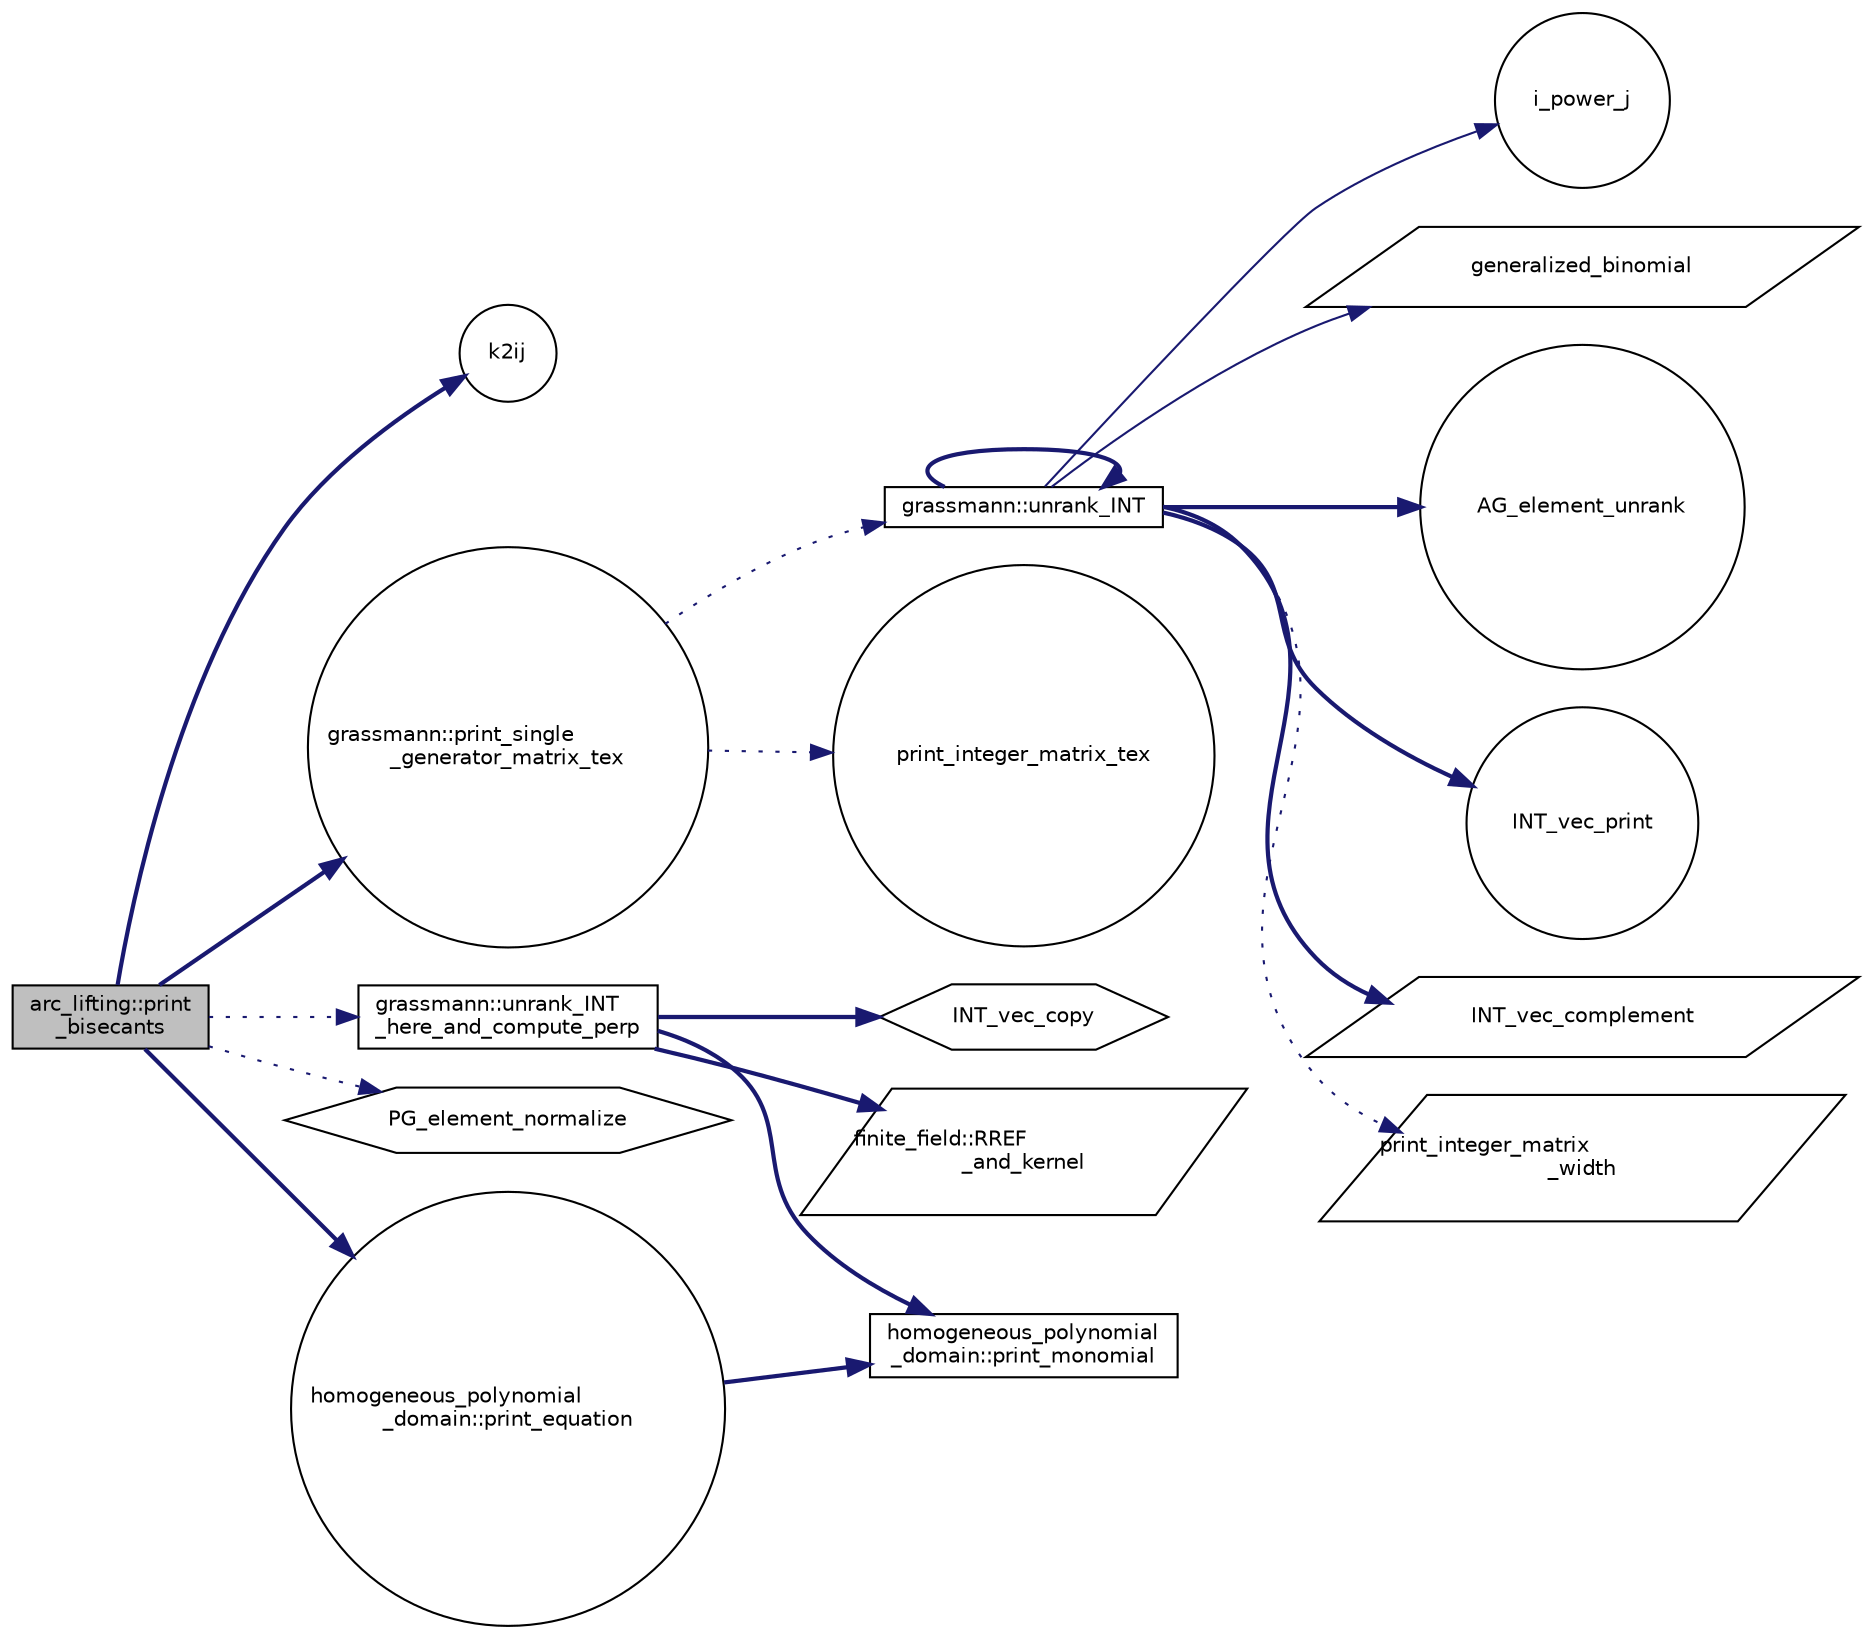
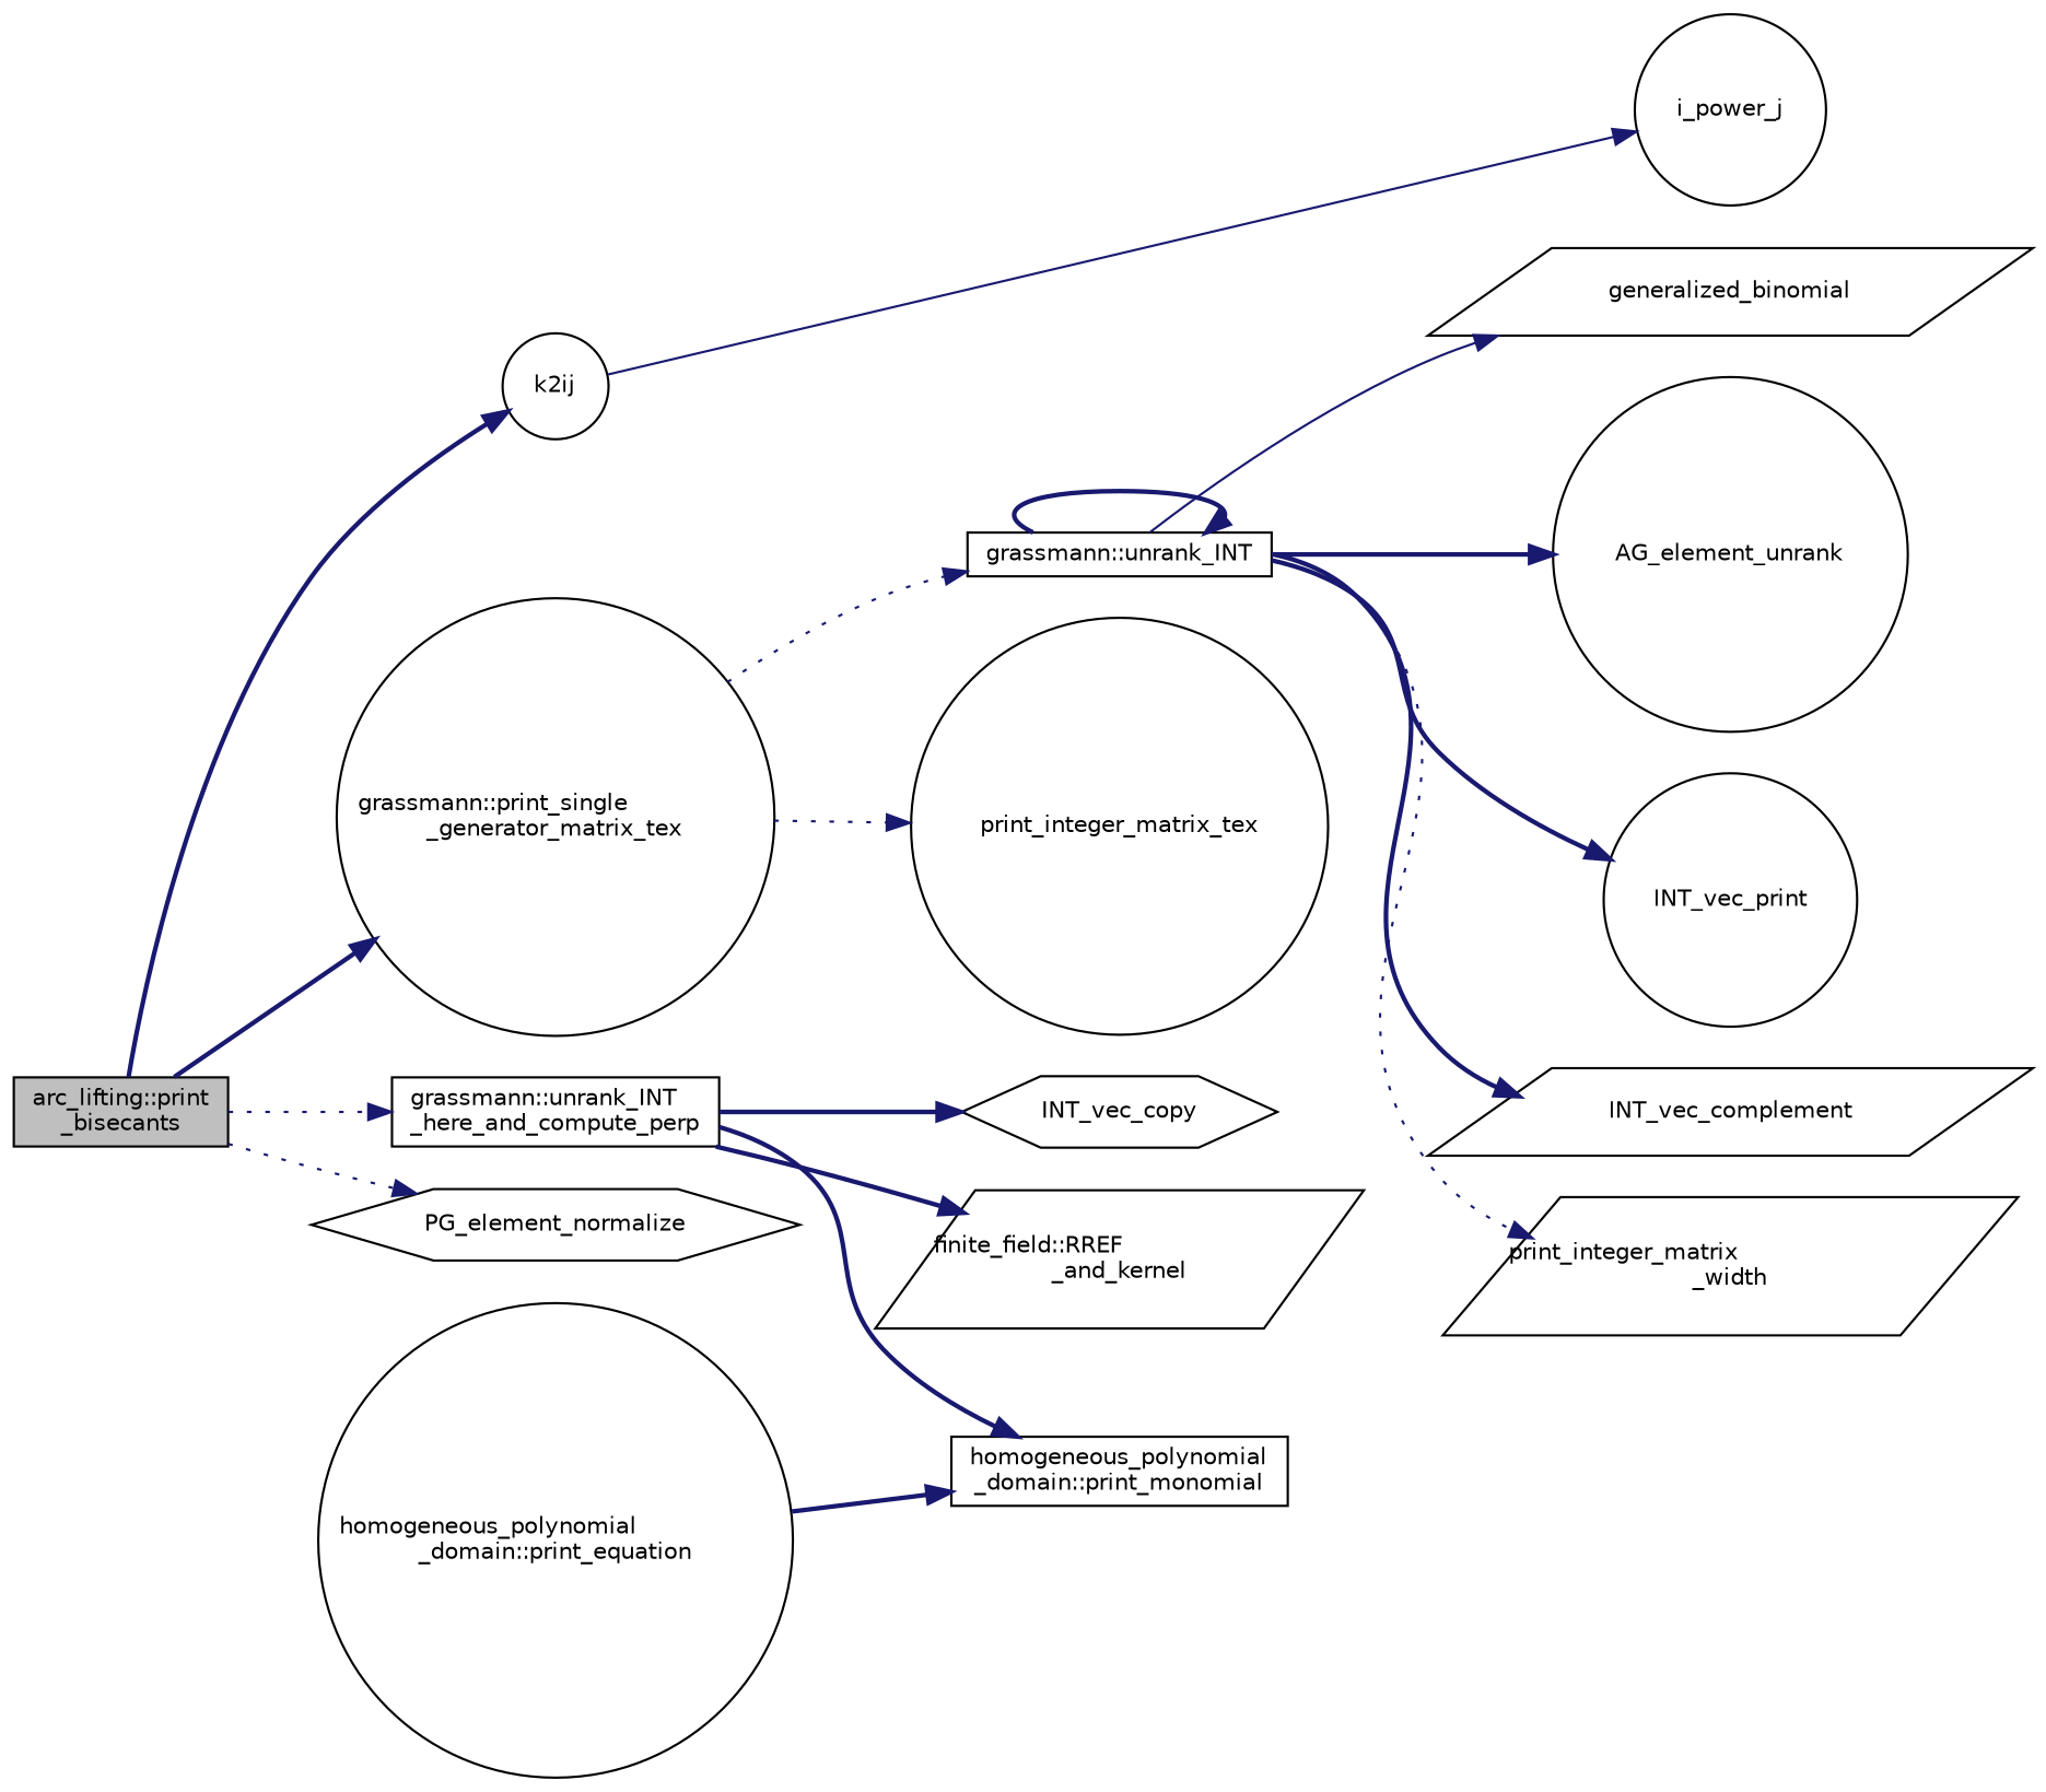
  digraph {
    rankdir=LR
    node [color=black fillcolor=white fontname=Helvetica fontsize=10 shape=circle style=filled]
    edge [color=midnightblue fontname=Helvetica fontsize=10 labelfontname=Helvetica labelfontsize=10 style=bold]
    n1 [fillcolor=grey75 fontcolor=black height=0.2 label="arc_lifting::print\l_bisecants" shape=box width=0.4]
    n2 [height=0.2 label=k2ij width=0.4]
    n3 [height=0.2 label="grassmann::print_single\l_generator_matrix_tex" width=0.4]
    n4 [height=0.2 label="grassmann::unrank_INT\l_here_and_compute_perp" shape=box width=0.4]
    n5 [height=0.2 label=PG_element_normalize shape=hexagon width=0.4]
    n6 [height=0.2 label="homogeneous_polynomial\l_domain::print_equation" width=0.4]
    n7 [height=0.2 label="grassmann::unrank_INT" shape=box width=0.4]
    n8 [height=0.2 label=print_integer_matrix_tex width=0.4]
    n9 [height=0.2 label=INT_vec_copy shape=hexagon width=0.4]
    n10 [height=0.2 label="finite_field::RREF\l_and_kernel" shape=parallelogram width=0.4]
    n11 [height=0.2 label="homogeneous_polynomial\l_domain::print_monomial" shape=box width=0.4]
    n12 [height=0.2 label=generalized_binomial shape=parallelogram width=0.4]
    n13 [height=0.2 label=i_power_j width=0.4]
    n14 [height=0.2 label=AG_element_unrank width=0.4]
    n15 [height=0.2 label=INT_vec_print width=0.4]
    n16 [height=0.2 label=INT_vec_complement shape=parallelogram width=0.4]
    n17 [height=0.2 label="print_integer_matrix\l_width" shape=parallelogram width=0.4]
    n1 -> n2
    n1 -> n3
    n1 -> n4 [style=dotted]
    n1 -> n5 [style=dotted]
-   n1 -> n6
    n3 -> n7 [style=dotted]
    n3 -> n8 [style=dotted]
    n4 -> n9
    n4 -> n10
    n4 -> n11
    n6 -> n11
    n7 -> n7
    n7 -> n12 [style=solid]
-   n7 -> n13 [style=solid]
+   n2 -> n13 [style=solid]
    n7 -> n14
    n7 -> n15
    n7 -> n16
    n7 -> n17 [style=dotted]
  }
